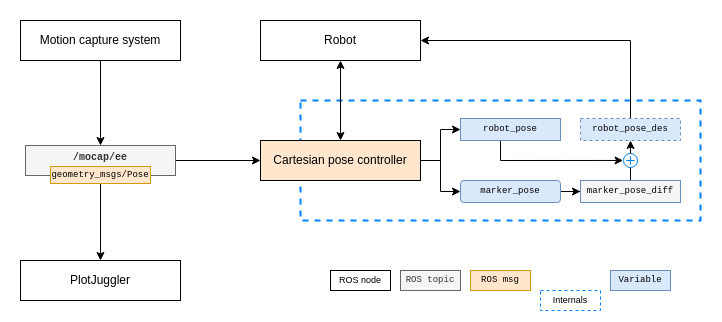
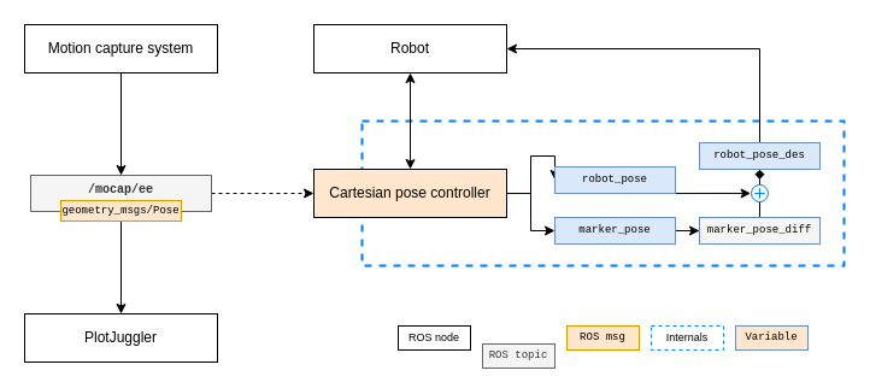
  <mxCell id="0" />
  <mxCell id="1" parent="0" />
  <mxCell id="2" value="" style="rounded=0;whiteSpace=wrap;html=1;fontFamily=Helvetica;fontSize=10;labelPosition=center;verticalLabelPosition=middle;align=center;verticalAlign=middle;fontColor=#333333;dashed=1;fillColor=none;strokeWidth=2;strokeColor=#007FFF;" parent="1" vertex="1"><mxGeometry x="300" y="100" width="400" height="120" as="geometry" /></mxCell>
  <mxCell id="3" style="edgeStyle=orthogonalEdgeStyle;rounded=0;orthogonalLoop=1;jettySize=auto;html=1;" parent="1" source="4" target="7" edge="1"><mxGeometry relative="1" as="geometry" /></mxCell>
  <mxCell id="4" value="Motion capture system" style="rounded=0;whiteSpace=wrap;html=1;" parent="1" vertex="1"><mxGeometry x="20" y="20" width="160" height="40" as="geometry" /></mxCell>
  <mxCell id="5" style="edgeStyle=orthogonalEdgeStyle;rounded=0;orthogonalLoop=1;jettySize=auto;html=1;" parent="1" source="7" target="8" edge="1"><mxGeometry relative="1" as="geometry" /></mxCell>
- <mxCell id="6" style="edgeStyle=orthogonalEdgeStyle;rounded=0;orthogonalLoop=1;jettySize=auto;html=1;entryX=0;entryY=0.5;entryDx=0;entryDy=0;" parent="1" source="7" target="12" edge="1"><mxGeometry relative="1" as="geometry" /></mxCell>
+ <mxCell id="6" style="edgeStyle=orthogonalEdgeStyle;rounded=0;orthogonalLoop=1;jettySize=auto;html=1;entryX=0;entryY=0.5;entryDx=0;entryDy=0;dashed=1;" parent="1" source="7" target="12" edge="1"><mxGeometry relative="1" as="geometry" /></mxCell>
  <mxCell id="7" value="/mocap/ee" style="rounded=0;whiteSpace=wrap;html=1;fontFamily=Courier New;fontSize=10;fillColor=#f5f5f5;strokeColor=#666666;fontColor=#333333;spacingBottom=6;fontStyle=1" parent="1" vertex="1"><mxGeometry x="25" y="145" width="150" height="30" as="geometry" /></mxCell>
  <mxCell id="8" value="PlotJuggler" style="rounded=0;whiteSpace=wrap;html=1;" parent="1" vertex="1"><mxGeometry x="20" y="260" width="160" height="40" as="geometry" /></mxCell>
  <mxCell id="9" value="geometry_msgs/Pose" style="rounded=0;whiteSpace=wrap;html=1;fontFamily=Courier New;fontSize=9;fillColor=#ffe6cc;strokeColor=#d79b00;" parent="1" vertex="1"><mxGeometry x="50" y="166" width="100" height="17" as="geometry" /></mxCell>
  <mxCell id="10" style="edgeStyle=orthogonalEdgeStyle;rounded=0;orthogonalLoop=1;jettySize=auto;html=1;entryX=0;entryY=0.5;entryDx=0;entryDy=0;fontSize=7;" parent="1" source="12" target="16" edge="1"><mxGeometry relative="1" as="geometry"><Array as="points"><mxPoint x="440" y="160" /><mxPoint x="440" y="191" /></Array></mxGeometry></mxCell>
  <mxCell id="11" style="edgeStyle=orthogonalEdgeStyle;rounded=0;orthogonalLoop=1;jettySize=auto;html=1;entryX=0;entryY=0.5;entryDx=0;entryDy=0;fontSize=7;" parent="1" source="12" target="14" edge="1"><mxGeometry relative="1" as="geometry"><Array as="points"><mxPoint x="440" y="160" /><mxPoint x="440" y="129" /></Array></mxGeometry></mxCell>
  <mxCell id="12" value="Cartesian pose controller" style="rounded=0;whiteSpace=wrap;html=1;fillColor=#ffe6cc;" parent="1" vertex="1"><mxGeometry x="260" y="140" width="160" height="40" as="geometry" /></mxCell>
  <mxCell id="13" style="edgeStyle=orthogonalEdgeStyle;rounded=0;orthogonalLoop=1;jettySize=auto;html=1;fontSize=7;exitX=0.5;exitY=1;exitDx=0;exitDy=0;entryX=-0.03;entryY=0.498;entryDx=0;entryDy=0;entryPerimeter=0;" parent="1" source="14" target="23" edge="1"><mxGeometry relative="1" as="geometry"><mxPoint x="620" y="160" as="targetPoint" /><Array as="points"><mxPoint x="500" y="160" /></Array></mxGeometry></mxCell>
- <mxCell id="14" value="robot_pose" style="rounded=0;whiteSpace=wrap;html=1;fontFamily=Courier New;fontSize=9;fillColor=#dae8fc;strokeColor=#6c8ebf;" parent="1" vertex="1"><mxGeometry x="460" y="118" width="100" height="22" as="geometry" /></mxCell>
+ <mxCell id="14" value="robot_pose" style="rounded=0;whiteSpace=wrap;html=1;fontFamily=Courier New;fontSize=9;fillColor=#dae8fc;strokeColor=#6c8ebf;" parent="1" vertex="1"><mxGeometry x="460" y="138" width="100" height="22" as="geometry" /></mxCell>
  <mxCell id="15" style="edgeStyle=orthogonalEdgeStyle;rounded=0;orthogonalLoop=1;jettySize=auto;html=1;entryX=0;entryY=0.5;entryDx=0;entryDy=0;fontSize=7;" parent="1" source="16" target="20" edge="1"><mxGeometry relative="1" as="geometry" /></mxCell>
- <mxCell id="16" value="marker_pose" style="whiteSpace=wrap;html=1;fontFamily=Courier New;fontSize=9;fillColor=#dae8fc;strokeColor=#6c8ebf;rounded=1;" parent="1" vertex="1"><mxGeometry x="460" y="180" width="100" height="22" as="geometry" /></mxCell>
+ <mxCell id="16" value="marker_pose" style="rounded=0;whiteSpace=wrap;html=1;fontFamily=Courier New;fontSize=9;fillColor=#dae8fc;strokeColor=#6c8ebf;" parent="1" vertex="1"><mxGeometry x="460" y="180" width="100" height="22" as="geometry" /></mxCell>
  <mxCell id="17" style="edgeStyle=orthogonalEdgeStyle;rounded=0;orthogonalLoop=1;jettySize=auto;html=1;entryX=0.5;entryY=0;entryDx=0;entryDy=0;fontSize=7;startArrow=classic;startFill=1;" parent="1" source="18" target="12" edge="1"><mxGeometry relative="1" as="geometry" /></mxCell>
  <mxCell id="18" value="Robot" style="rounded=0;whiteSpace=wrap;html=1;" parent="1" vertex="1"><mxGeometry x="260" y="20" width="160" height="40" as="geometry" /></mxCell>
- <mxCell id="19" style="edgeStyle=orthogonalEdgeStyle;rounded=0;orthogonalLoop=1;jettySize=auto;html=1;entryX=0.5;entryY=1;entryDx=0;entryDy=0;fontSize=7;exitX=1;exitY=0.5;exitDx=0;exitDy=0;" parent="1" source="20" target="22" edge="1"><mxGeometry relative="1" as="geometry"><Array as="points"><mxPoint x="630" y="191" /></Array></mxGeometry></mxCell>
+ <mxCell id="19" style="edgeStyle=orthogonalEdgeStyle;rounded=0;orthogonalLoop=1;jettySize=auto;html=1;entryX=0.5;entryY=1;entryDx=0;entryDy=0;fontSize=7;exitX=1;exitY=0.5;exitDx=0;exitDy=0;endArrow=diamond;" parent="1" source="20" target="22" edge="1"><mxGeometry relative="1" as="geometry"><Array as="points"><mxPoint x="630" y="191" /></Array></mxGeometry></mxCell>
  <mxCell id="20" value="marker_pose_diff" style="rounded=0;whiteSpace=wrap;html=1;fontFamily=Courier New;fontSize=9;fillColor=#f5f5f5;strokeColor=#6c8ebf;" parent="1" vertex="1"><mxGeometry x="580" y="180" width="100" height="22" as="geometry" /></mxCell>
  <mxCell id="21" style="edgeStyle=orthogonalEdgeStyle;rounded=0;orthogonalLoop=1;jettySize=auto;html=1;entryX=1;entryY=0.5;entryDx=0;entryDy=0;fontSize=7;" parent="1" source="22" target="18" edge="1"><mxGeometry relative="1" as="geometry"><Array as="points"><mxPoint x="630" y="40" /></Array></mxGeometry></mxCell>
- <mxCell id="22" value="robot_pose_des" style="rounded=0;whiteSpace=wrap;html=1;fontFamily=Courier New;fontSize=9;fillColor=#dae8fc;strokeColor=#6c8ebf;dashed=1;" parent="1" vertex="1"><mxGeometry x="580" y="118" width="100" height="22" as="geometry" /></mxCell>
+ <mxCell id="22" value="robot_pose_des" style="rounded=0;whiteSpace=wrap;html=1;fontFamily=Courier New;fontSize=9;fillColor=#dae8fc;strokeColor=#6c8ebf;" parent="1" vertex="1"><mxGeometry x="580" y="118" width="100" height="22" as="geometry" /></mxCell>
  <mxCell id="23" value="" style="html=1;verticalLabelPosition=bottom;align=center;labelBackgroundColor=#ffffff;verticalAlign=top;strokeWidth=1;strokeColor=#0080F0;shadow=0;dashed=0;shape=mxgraph.ios7.icons.add;fontSize=10;" parent="1" vertex="1"><mxGeometry x="623" y="153" width="14" height="14" as="geometry" /></mxCell>
- <mxCell id="24" value="ROS topic" style="rounded=0;whiteSpace=wrap;html=1;fontFamily=Courier New;fontSize=9;fillColor=#f5f5f5;strokeColor=#666666;fontColor=#333333;" parent="1" vertex="1"><mxGeometry x="400" y="270" width="60" height="20" as="geometry" /></mxCell>
- <mxCell id="25" value="Internals" style="rounded=0;whiteSpace=wrap;html=1;fontFamily=Helvetica;fontSize=9;dashed=1;strokeColor=#007FFF;" parent="1" vertex="1"><mxGeometry x="540" y="290" width="60" height="20" as="geometry" /></mxCell>
+ <mxCell id="24" value="ROS topic" style="rounded=0;whiteSpace=wrap;html=1;fontFamily=Courier New;fontSize=9;fillColor=#f5f5f5;strokeColor=#666666;fontColor=#333333;" parent="1" vertex="1"><mxGeometry x="400" y="285" width="60" height="20" as="geometry" /></mxCell>
+ <mxCell id="25" value="Internals" style="rounded=0;whiteSpace=wrap;html=1;fontFamily=Helvetica;fontSize=9;dashed=1;strokeColor=#007FFF;" parent="1" vertex="1"><mxGeometry x="540" y="270" width="60" height="20" as="geometry" /></mxCell>
  <mxCell id="26" value="ROS node" style="rounded=0;whiteSpace=wrap;html=1;fontFamily=Helvetica;fontSize=9;" parent="1" vertex="1"><mxGeometry x="330" y="270" width="60" height="20" as="geometry" /></mxCell>
  <mxCell id="27" value="ROS msg" style="rounded=0;whiteSpace=wrap;html=1;fontFamily=Courier New;fontSize=9;fillColor=#ffe6cc;strokeColor=#d79b00;" parent="1" vertex="1"><mxGeometry x="470" y="270" width="60" height="20" as="geometry" /></mxCell>
- <mxCell id="28" value="Variable" style="rounded=0;whiteSpace=wrap;html=1;fontFamily=Courier New;fontSize=9;fillColor=#dae8fc;strokeColor=#6c8ebf;" parent="1" vertex="1"><mxGeometry x="610" y="270" width="60" height="20" as="geometry" /></mxCell>
+ <mxCell id="28" value="Variable" style="rounded=0;whiteSpace=wrap;html=1;fontFamily=Courier New;fontSize=9;fillColor=#ffe6cc;strokeColor=#6c8ebf;" parent="1" vertex="1"><mxGeometry x="610" y="270" width="60" height="20" as="geometry" /></mxCell>
